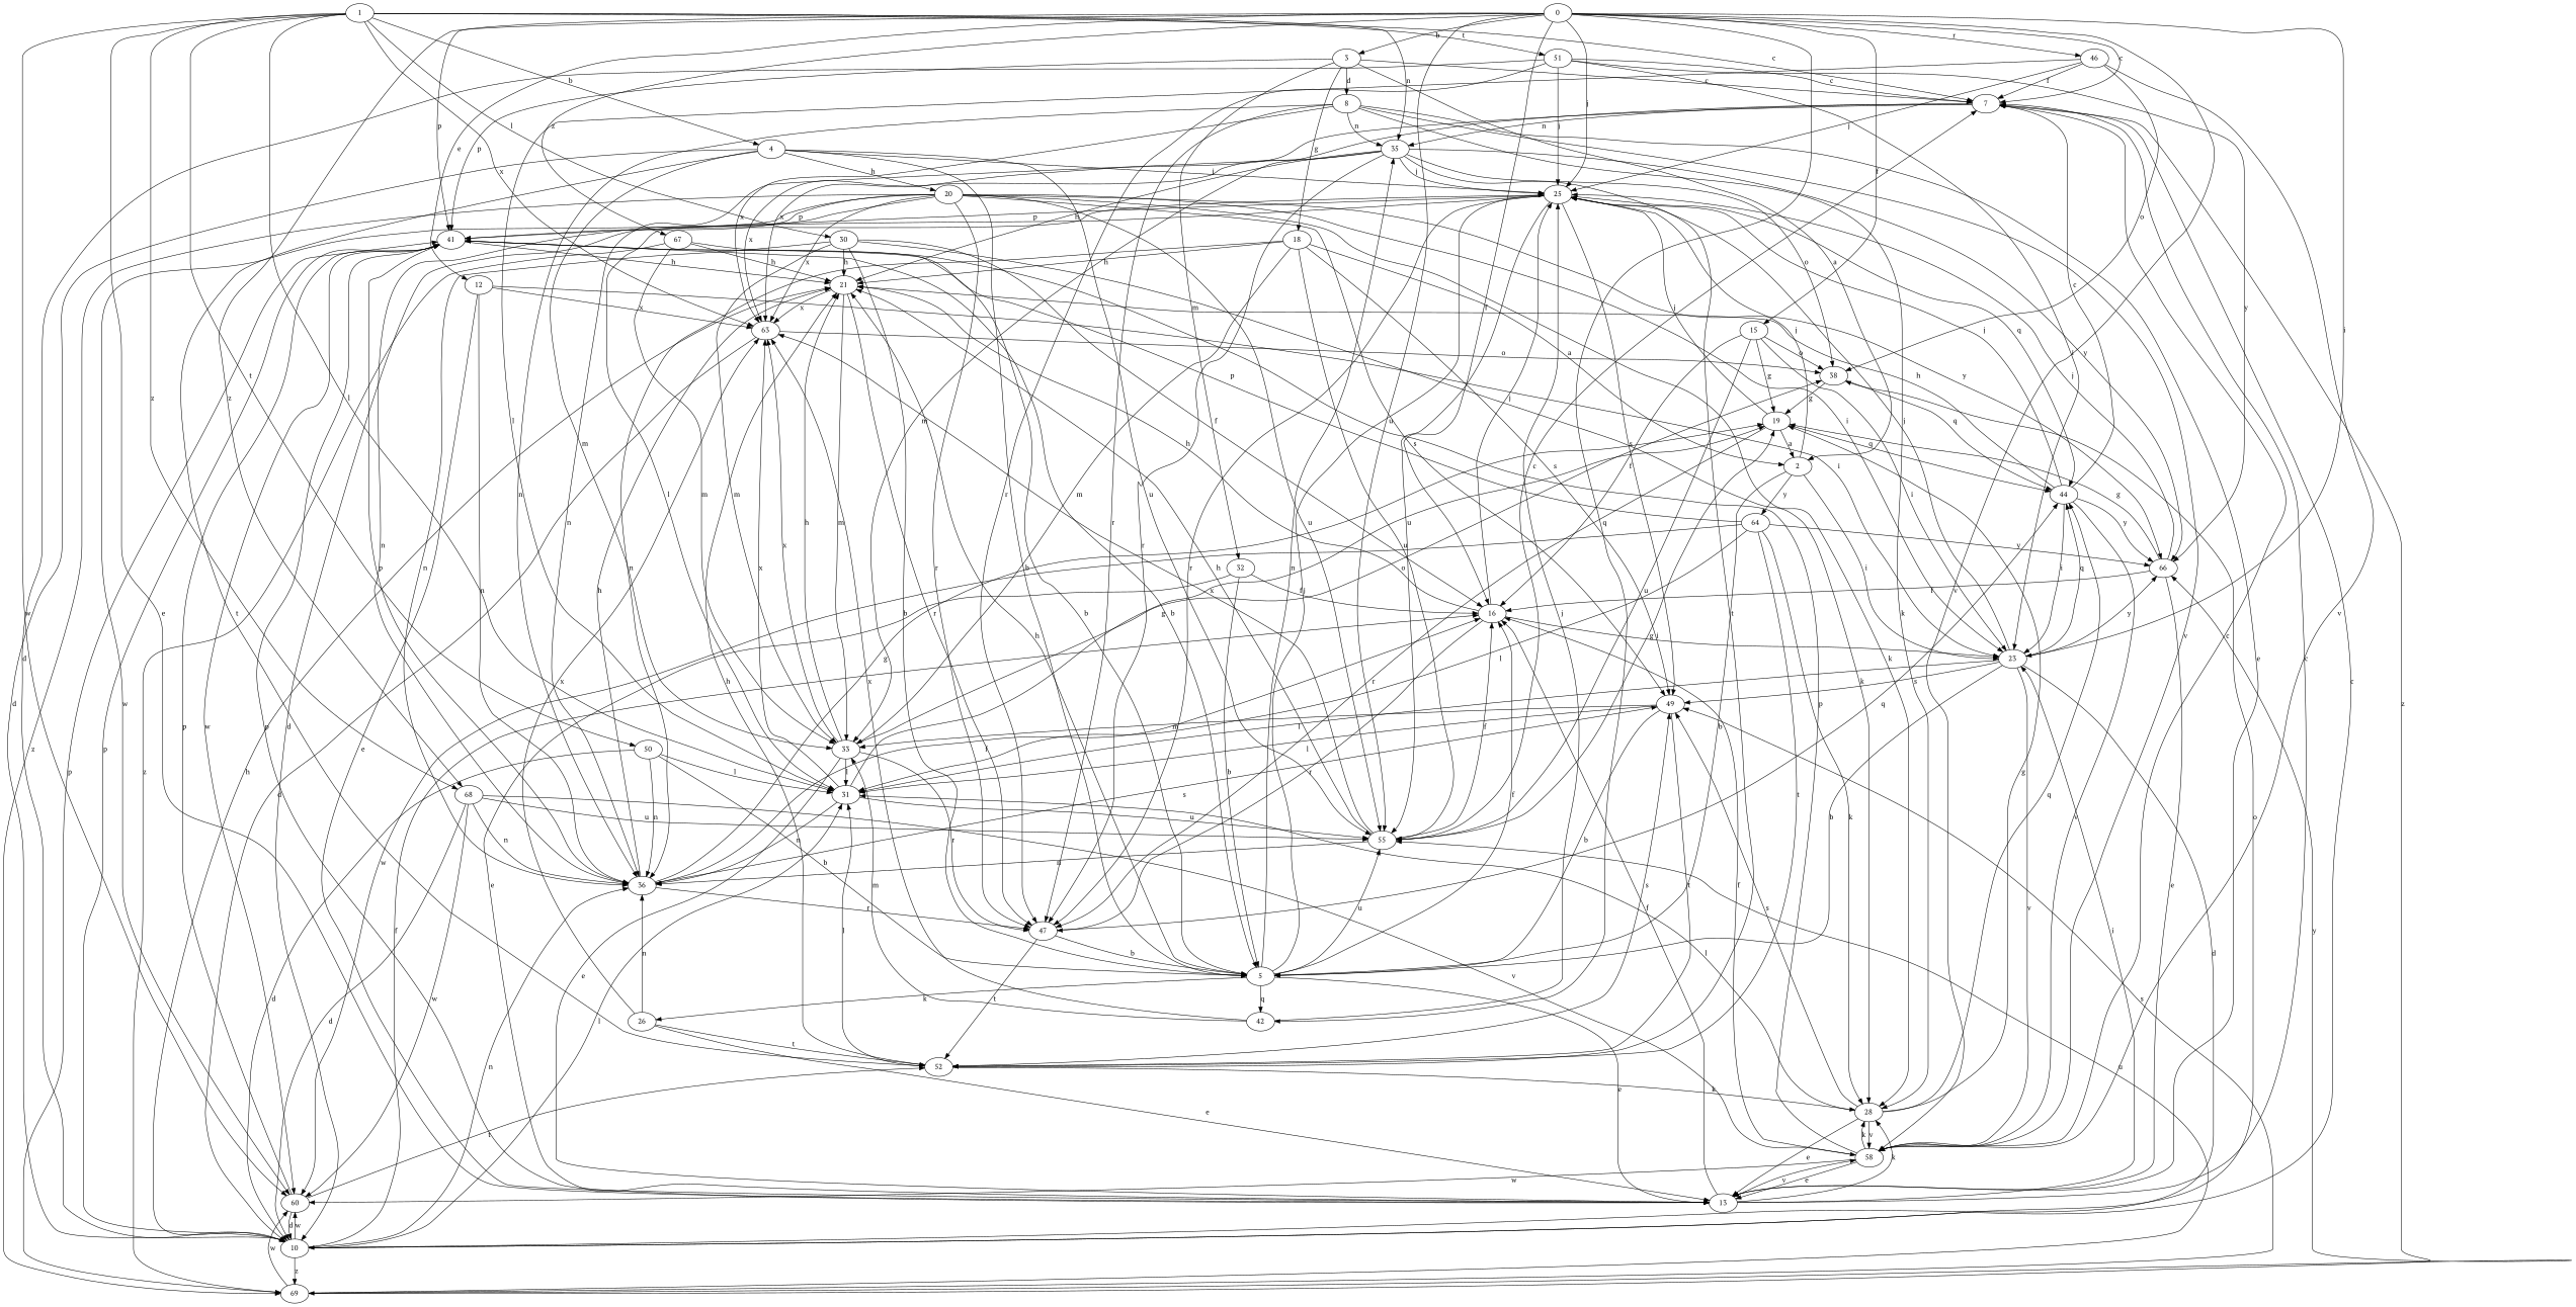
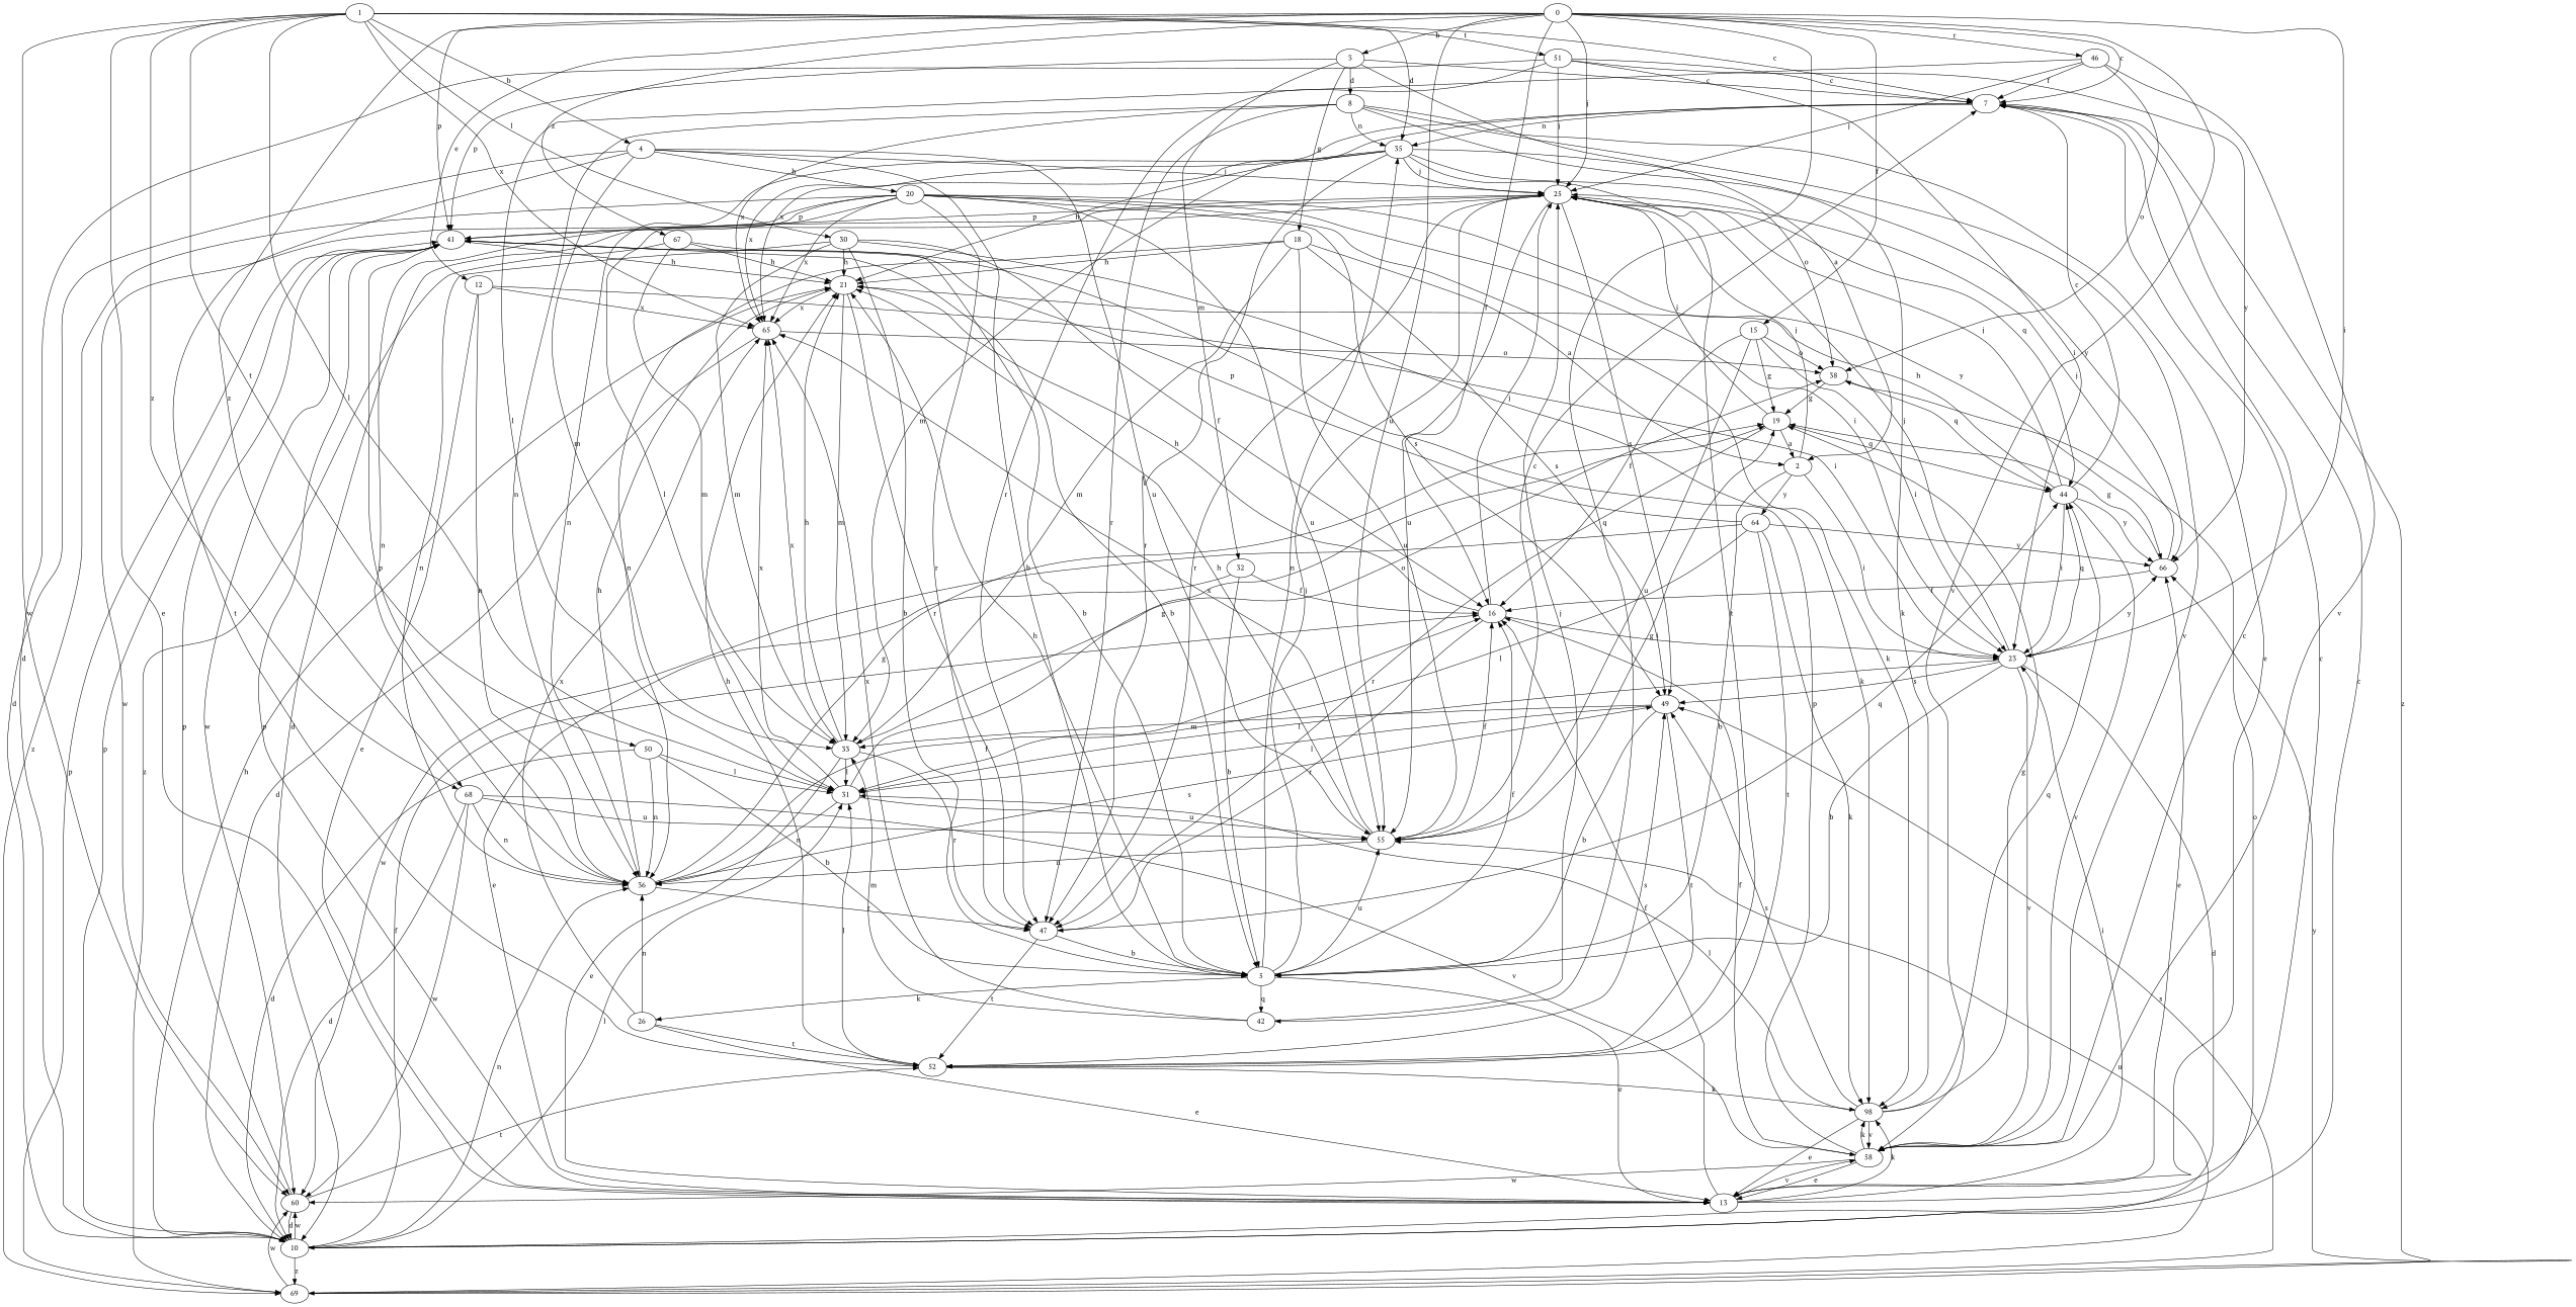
  strict digraph {
    fontname="PT Serif"
    node [fontname="PT Serif"]
    edge [fontname="PT Serif"]
    0
    3
    7
    12
    15
    16
    23
    25
    41
    42
    46
    55
    58
    67
    68
    2
    8
    18
    32
    35
-   63
+   63 [label=65]
    33
    69
    13
    36
    38
    19
    21
    47
    31
    5
    10
    49
    44
    66
    60
-   28
+   28 [label=98]
    1
    4
    30
    50
    51
    20
    52
    64
    26
    0 -> 3 [label=b]
    0 -> 7 [label=c]
    0 -> 12 [label=e]
    0 -> 15 [label=f]
    0 -> 16 [label=f]
    0 -> 23 [label=i]
    0 -> 25 [label=j]
    0 -> 41 [label=p]
    0 -> 42 [label=q]
    0 -> 46 [label=r]
    0 -> 55 [label=u]
    0 -> 58 [label=v]
    0 -> 67 [label=z]
    0 -> 68 [label=z]
    3 -> 7 [label=c]
    3 -> 41 [label=p]
    3 -> 2 [label=a]
    3 -> 8 [label=d]
    3 -> 18 [label=g]
    3 -> 32 [label=m]
    7 -> 35 [label=n]
    7 -> 63 [label=x]
    7 -> 33 [label=m]
    7 -> 69 [label=z]
    12 -> 23 [label=i]
    12 -> 63 [label=x]
    12 -> 13 [label=e]
    12 -> 36 [label=n]
    15 -> 16 [label=f]
    15 -> 23 [label=i]
    15 -> 55 [label=u]
    15 -> 38 [label=o]
    15 -> 19 [label=g]
    16 -> 23 [label=i]
    16 -> 25 [label=j]
    16 -> 21 [label=h]
    16 -> 47 [label=r]
    23 -> 25 [label=j]
    23 -> 58 [label=v]
    23 -> 31 [label=l]
    23 -> 5 [label=b]
    23 -> 10 [label=d]
    23 -> 49 [label=s]
    23 -> 44 [label=q]
    23 -> 66 [label=y]
    25 -> 41 [label=p]
    25 -> 55 [label=u]
    25 -> 47 [label=r]
    25 -> 31 [label=l]
    25 -> 10 [label=d]
    25 -> 49 [label=s]
    25 -> 44 [label=q]
    41 -> 21 [label=h]
    41 -> 5 [label=b]
    41 -> 60 [label=w]
    42 -> 25 [label=j]
    42 -> 63 [label=x]
    42 -> 33 [label=m]
    46 -> 7 [label=f]
    46 -> 25 [label=j]
    46 -> 58 [label=v]
    46 -> 38 [label=o]
    46 -> 31 [label=l]
    55 -> 7 [label=c]
    55 -> 16 [label=f]
    55 -> 63 [label=x]
    55 -> 36 [label=n]
    55 -> 19 [label=g]
    55 -> 21 [label=h]
    58 -> 7 [label=c]
    58 -> 16 [label=f]
    58 -> 41 [label=p]
    58 -> 13 [label=e]
    58 -> 60 [label=w]
    58 -> 28 [label=k]
    67 -> 33 [label=m]
    67 -> 69 [label=z]
    67 -> 21 [label=h]
    67 -> 5 [label=b]
    68 -> 55 [label=u]
    68 -> 58 [label=v]
    68 -> 36 [label=n]
    68 -> 10 [label=d]
    68 -> 60 [label=w]
    2 -> 23 [label=i]
    2 -> 25 [label=j]
    2 -> 5 [label=b]
    2 -> 64 [label=y]
    8 -> 58 [label=v]
    8 -> 35 [label=n]
    8 -> 63 [label=x]
    8 -> 13 [label=e]
    8 -> 36 [label=n]
    8 -> 47 [label=r]
    8 -> 28 [label=k]
    18 -> 55 [label=u]
    18 -> 2 [label=a]
    18 -> 33 [label=m]
    18 -> 36 [label=n]
    18 -> 21 [label=h]
    18 -> 49 [label=s]
    32 -> 16 [label=f]
    32 -> 13 [label=e]
    32 -> 5 [label=b]
    35 -> 25 [label=j]
    35 -> 63 [label=x]
    35 -> 36 [label=n]
    35 -> 38 [label=o]
    35 -> 21 [label=h]
    35 -> 47 [label=r]
    35 -> 66 [label=y]
    35 -> 52 [label=t]
    63 -> 38 [label=o]
    63 -> 10 [label=d]
    33 -> 63 [label=x]
    33 -> 13 [label=e]
    33 -> 38 [label=o]
    33 -> 21 [label=h]
    33 -> 47 [label=r]
    33 -> 31 [label=l]
    69 -> 41 [label=p]
    69 -> 55 [label=u]
    69 -> 49 [label=s]
    69 -> 66 [label=y]
    69 -> 60 [label=w]
    13 -> 7 [label=c]
    13 -> 16 [label=f]
    13 -> 23 [label=i]
    13 -> 41 [label=p]
    13 -> 58 [label=v]
    13 -> 28 [label=k]
    36 -> 16 [label=f]
    36 -> 41 [label=p]
    36 -> 19 [label=g]
    36 -> 21 [label=h]
    36 -> 47 [label=r]
    36 -> 49 [label=s]
    38 -> 19 [label=g]
    38 -> 44 [label=q]
    19 -> 25 [label=j]
    19 -> 2 [label=a]
    19 -> 47 [label=r]
    19 -> 44 [label=q]
    21 -> 63 [label=x]
    21 -> 33 [label=m]
    21 -> 47 [label=r]
    47 -> 5 [label=b]
    47 -> 44 [label=q]
    47 -> 52 [label=t]
    31 -> 55 [label=u]
    31 -> 63 [label=x]
    31 -> 36 [label=n]
    31 -> 19 [label=g]
    5 -> 16 [label=f]
    5 -> 25 [label=j]
    5 -> 42 [label=q]
    5 -> 55 [label=u]
    5 -> 35 [label=n]
    5 -> 13 [label=e]
    5 -> 21 [label=h]
    5 -> 26 [label=k]
    10 -> 7 [label=c]
    10 -> 16 [label=f]
    10 -> 41 [label=p]
    10 -> 69 [label=z]
    10 -> 36 [label=n]
    10 -> 38 [label=o]
    10 -> 21 [label=h]
    10 -> 31 [label=l]
    10 -> 60 [label=w]
    49 -> 33 [label=m]
    49 -> 31 [label=l]
    49 -> 5 [label=b]
    49 -> 52 [label=t]
    44 -> 7 [label=c]
    44 -> 23 [label=i]
    44 -> 25 [label=j]
    44 -> 58 [label=v]
    44 -> 21 [label=h]
    44 -> 66 [label=y]
    66 -> 16 [label=f]
    66 -> 25 [label=j]
-   66 -> 13 [label=e]
+   13 -> 66 [label=e]
    66 -> 19 [label=g]
    60 -> 41 [label=p]
    60 -> 10 [label=d]
    60 -> 52 [label=t]
    28 -> 58 [label=v]
    28 -> 13 [label=e]
    28 -> 19 [label=g]
    28 -> 31 [label=l]
    28 -> 49 [label=s]
    28 -> 44 [label=q]
    1 -> 7 [label=c]
    1 -> 68 [label=z]
-   1 -> 35 [label=n]
+   1 -> 35 [label=d]
    1 -> 63 [label=x]
    1 -> 13 [label=e]
    1 -> 31 [label=l]
    1 -> 60 [label=w]
    1 -> 4 [label=b]
    1 -> 30 [label=l]
    1 -> 50 [label=t]
    1 -> 51 [label=t]
    4 -> 25 [label=j]
    4 -> 55 [label=u]
    4 -> 33 [label=m]
    4 -> 5 [label=b]
    4 -> 10 [label=d]
    4 -> 20 [label=h]
    4 -> 52 [label=t]
    30 -> 16 [label=f]
    30 -> 33 [label=m]
    30 -> 36 [label=n]
    30 -> 21 [label=h]
    30 -> 5 [label=b]
    30 -> 28 [label=k]
    50 -> 36 [label=n]
    50 -> 31 [label=l]
    50 -> 5 [label=b]
    50 -> 10 [label=d]
    51 -> 7 [label=c]
    51 -> 23 [label=i]
    51 -> 25 [label=j]
    51 -> 47 [label=r]
    51 -> 10 [label=d]
    51 -> 66 [label=y]
    20 -> 23 [label=i]
    20 -> 41 [label=p]
    20 -> 55 [label=u]
    20 -> 63 [label=x]
    20 -> 69 [label=z]
    20 -> 36 [label=n]
    20 -> 47 [label=r]
    20 -> 49 [label=s]
    20 -> 66 [label=y]
    20 -> 60 [label=w]
    20 -> 28 [label=k]
    52 -> 21 [label=h]
    52 -> 31 [label=l]
    52 -> 49 [label=s]
    52 -> 28 [label=k]
    64 -> 41 [label=p]
    64 -> 31 [label=l]
    64 -> 66 [label=y]
    64 -> 60 [label=w]
    64 -> 28 [label=k]
    64 -> 52 [label=t]
    26 -> 63 [label=x]
    26 -> 13 [label=e]
    26 -> 36 [label=n]
    26 -> 52 [label=t]
  }
